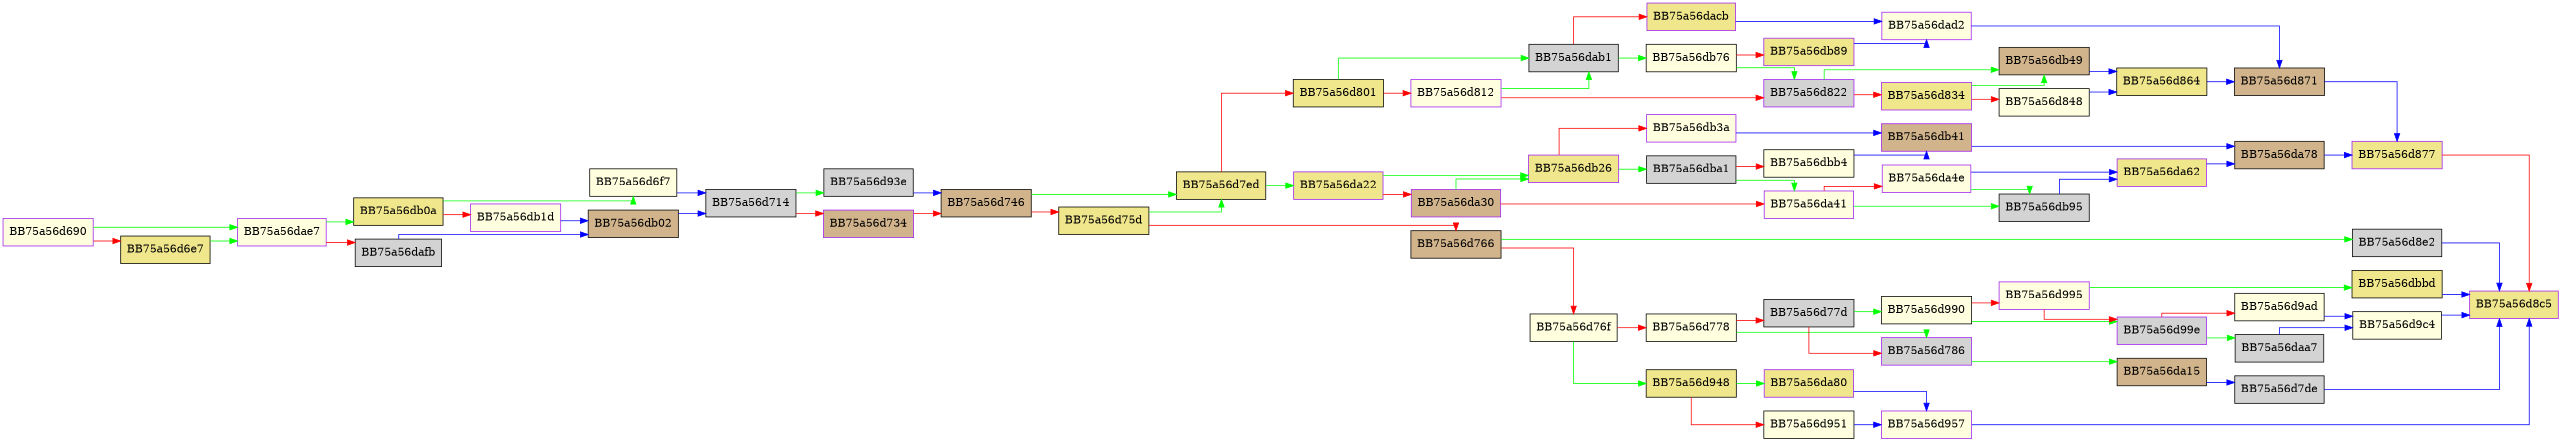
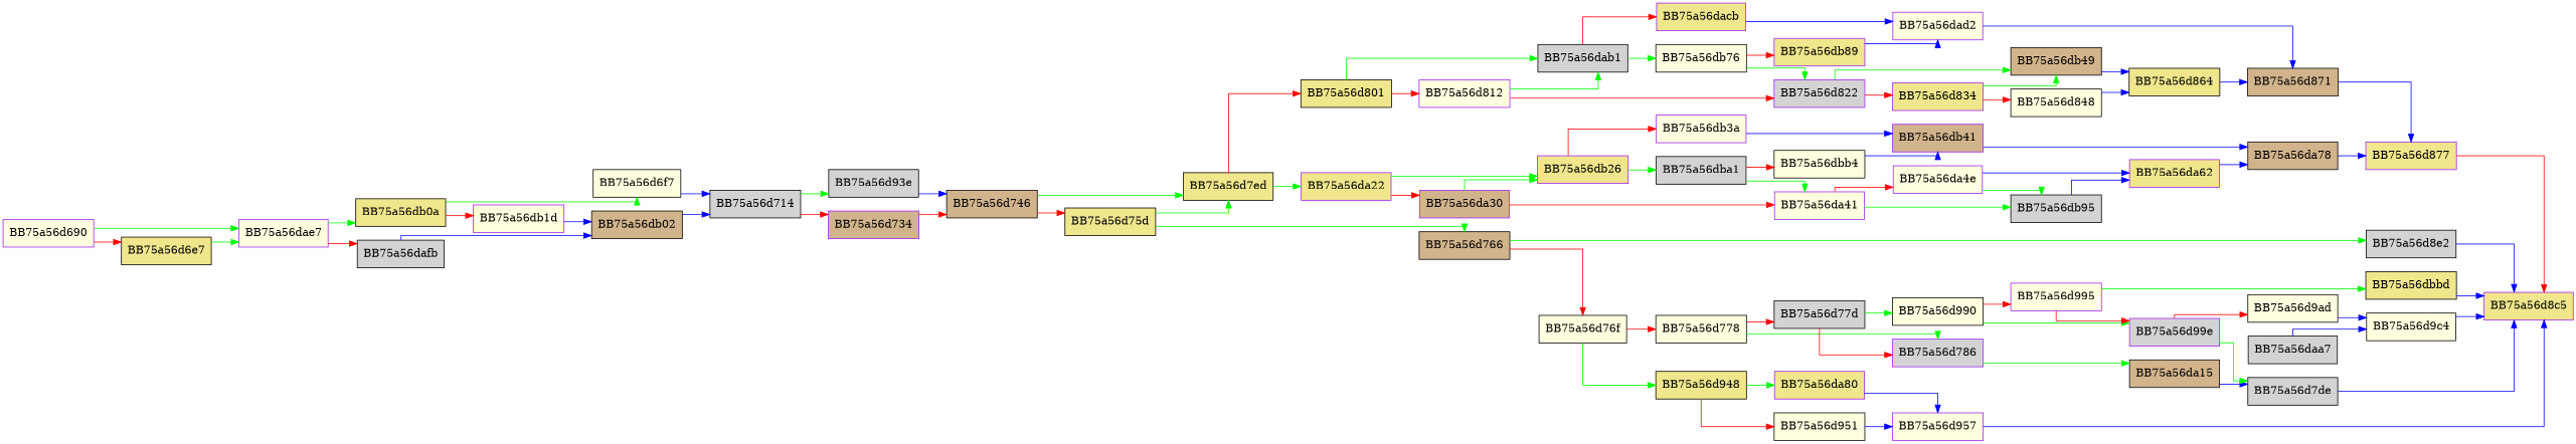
  digraph {
    rankdir=LR
    splines=ortho
    node [color=black fillcolor=lightyellow shape=box style=filled]
    edge [color=green]
    BB75a56d690 [color=purple]
    BB75a56dae7 [color=purple]
    BB75a56d6e7 [fillcolor=khaki]
    BB75a56db0a [fillcolor=khaki]
    BB75a56dafb [fillcolor=lightgrey]
    BB75a56d6f7
    BB75a56db1d [color=purple]
    BB75a56db02 [fillcolor=tan]
    BB75a56d714 [fillcolor=lightgrey]
    BB75a56d93e [fillcolor=lightgrey]
    BB75a56d734 [color=purple fillcolor=tan]
    BB75a56d746 [fillcolor=tan]
    BB75a56d7ed [fillcolor=khaki]
    BB75a56d75d [fillcolor=khaki]
    BB75a56da22 [color=purple fillcolor=khaki]
    BB75a56d801 [fillcolor=khaki]
    BB75a56d766 [fillcolor=tan]
    BB75a56db26 [color=purple fillcolor=khaki]
    BB75a56da30 [color=purple fillcolor=tan]
    BB75a56dab1 [fillcolor=lightgrey]
    BB75a56d812 [color=purple]
    BB75a56d8e2 [fillcolor=lightgrey]
    BB75a56d76f
    BB75a56d8c5 [color=purple fillcolor=khaki]
    BB75a56d948 [fillcolor=khaki]
    BB75a56d778
    BB75a56da80 [color=purple fillcolor=khaki]
    BB75a56d951
    BB75a56d786 [color=purple fillcolor=lightgrey]
    BB75a56d77d [fillcolor=lightgrey]
    BB75a56d957 [color=purple]
    BB75a56da15 [fillcolor=tan]
    BB75a56d990
    BB75a56d7de [fillcolor=lightgrey]
    BB75a56d99e [color=purple fillcolor=lightgrey]
    BB75a56d995 [color=purple]
    BB75a56daa7 [fillcolor=lightgrey]
    BB75a56d9ad
    BB75a56dbbd [fillcolor=khaki]
    BB75a56dba1 [fillcolor=lightgrey]
    BB75a56db3a [color=purple]
    BB75a56da41 [color=purple]
    BB75a56db76
    BB75a56dacb [color=purple fillcolor=khaki]
    BB75a56d822 [color=purple fillcolor=lightgrey]
    BB75a56db89 [color=purple fillcolor=khaki]
    BB75a56dad2 [color=purple]
    BB75a56db49 [fillcolor=tan]
    BB75a56d834 [color=purple fillcolor=khaki]
    BB75a56d864 [fillcolor=khaki]
    BB75a56d848
    BB75a56d871 [fillcolor=tan]
    BB75a56d877 [color=purple fillcolor=khaki]
    BB75a56d9c4
    BB75a56dbb4
    BB75a56db41 [color=purple fillcolor=tan]
    BB75a56db95 [fillcolor=lightgrey]
    BB75a56da4e [color=purple]
    BB75a56da62 [color=purple fillcolor=khaki]
    BB75a56da78 [fillcolor=tan]
    BB75a56d690 -> BB75a56dae7
    BB75a56d690 -> BB75a56d6e7 [color=red]
    BB75a56dae7 -> BB75a56db0a
    BB75a56dae7 -> BB75a56dafb [color=red]
    BB75a56d6e7 -> BB75a56dae7
    BB75a56db0a -> BB75a56d6f7
    BB75a56db0a -> BB75a56db1d [color=red]
    BB75a56dafb -> BB75a56db02 [color=blue]
    BB75a56d6f7 -> BB75a56d714 [color=blue]
    BB75a56db1d -> BB75a56db02 [color=blue]
    BB75a56db02 -> BB75a56d714 [color=blue]
    BB75a56d714 -> BB75a56d93e
    BB75a56d714 -> BB75a56d734 [color=red]
    BB75a56d93e -> BB75a56d746 [color=blue]
    BB75a56d734 -> BB75a56d746 [color=red]
    BB75a56d746 -> BB75a56d7ed
    BB75a56d746 -> BB75a56d75d [color=red]
    BB75a56d7ed -> BB75a56da22
    BB75a56d7ed -> BB75a56d801 [color=red]
    BB75a56d75d -> BB75a56d7ed
-   BB75a56d75d -> BB75a56d766 [color=red]
+   BB75a56d75d -> BB75a56d766
    BB75a56da22 -> BB75a56db26
    BB75a56da22 -> BB75a56da30 [color=red]
    BB75a56d801 -> BB75a56dab1
    BB75a56d801 -> BB75a56d812 [color=red]
    BB75a56d766 -> BB75a56d8e2
    BB75a56d766 -> BB75a56d76f [color=red]
    BB75a56db26 -> BB75a56dba1
    BB75a56db26 -> BB75a56db3a [color=red]
    BB75a56da30 -> BB75a56db26
    BB75a56da30 -> BB75a56da41 [color=red]
    BB75a56dab1 -> BB75a56db76
    BB75a56dab1 -> BB75a56dacb [color=red]
    BB75a56d812 -> BB75a56dab1
    BB75a56d812 -> BB75a56d822 [color=red]
    BB75a56d8e2 -> BB75a56d8c5 [color=blue]
    BB75a56d76f -> BB75a56d948
    BB75a56d76f -> BB75a56d778 [color=red]
    BB75a56d948 -> BB75a56da80
    BB75a56d948 -> BB75a56d951 [color=red]
    BB75a56d778 -> BB75a56d786
    BB75a56d778 -> BB75a56d77d [color=red]
    BB75a56da80 -> BB75a56d957 [color=blue]
    BB75a56d951 -> BB75a56d957 [color=blue]
    BB75a56d786 -> BB75a56da15
    BB75a56d77d -> BB75a56d786 [color=red]
    BB75a56d77d -> BB75a56d990
    BB75a56d957 -> BB75a56d8c5 [color=blue]
    BB75a56da15 -> BB75a56d7de [color=blue]
    BB75a56d990 -> BB75a56d99e
    BB75a56d990 -> BB75a56d995 [color=red]
    BB75a56d7de -> BB75a56d8c5 [color=blue]
-   BB75a56d99e -> BB75a56daa7
+   BB75a56d99e -> BB75a56d7de
    BB75a56d99e -> BB75a56d9ad [color=red]
    BB75a56d995 -> BB75a56d99e [color=red]
    BB75a56d995 -> BB75a56dbbd
    BB75a56daa7 -> BB75a56d9c4 [color=blue]
    BB75a56d9ad -> BB75a56d9c4 [color=blue]
    BB75a56dbbd -> BB75a56d8c5 [color=blue]
    BB75a56dba1 -> BB75a56da41
    BB75a56dba1 -> BB75a56dbb4 [color=red]
    BB75a56db3a -> BB75a56db41 [color=blue]
    BB75a56da41 -> BB75a56db95
    BB75a56da41 -> BB75a56da4e [color=red]
    BB75a56db76 -> BB75a56d822
    BB75a56db76 -> BB75a56db89 [color=red]
    BB75a56dacb -> BB75a56dad2 [color=blue]
    BB75a56d822 -> BB75a56db49
    BB75a56d822 -> BB75a56d834 [color=red]
    BB75a56db89 -> BB75a56dad2 [color=blue]
    BB75a56dad2 -> BB75a56d871 [color=blue]
    BB75a56db49 -> BB75a56d864 [color=blue]
    BB75a56d834 -> BB75a56db49
    BB75a56d834 -> BB75a56d848 [color=red]
    BB75a56d864 -> BB75a56d871 [color=blue]
    BB75a56d848 -> BB75a56d864 [color=blue]
    BB75a56d871 -> BB75a56d877 [color=blue]
    BB75a56d877 -> BB75a56d8c5 [color=red]
    BB75a56d9c4 -> BB75a56d8c5 [color=blue]
    BB75a56dbb4 -> BB75a56db41 [color=blue]
    BB75a56db41 -> BB75a56da78 [color=blue]
    BB75a56db95 -> BB75a56da62 [color=blue]
    BB75a56da4e -> BB75a56db95
    BB75a56da4e -> BB75a56da62 [color=blue]
    BB75a56da62 -> BB75a56da78 [color=blue]
    BB75a56da78 -> BB75a56d877 [color=blue]
  }
